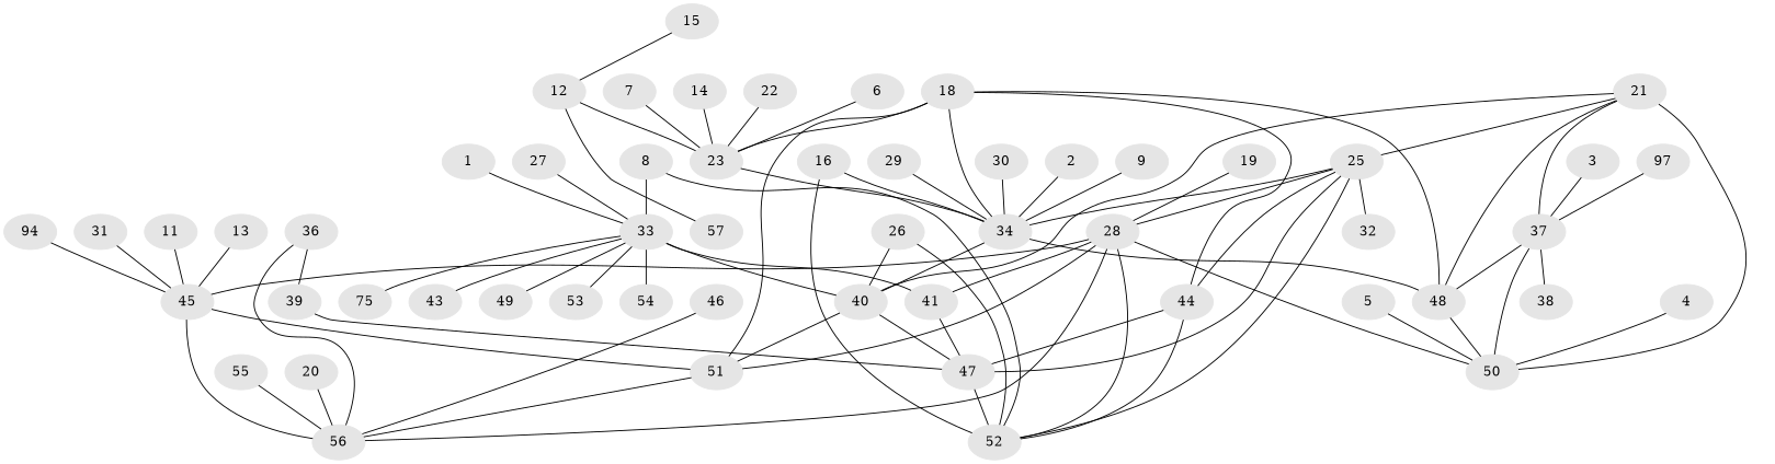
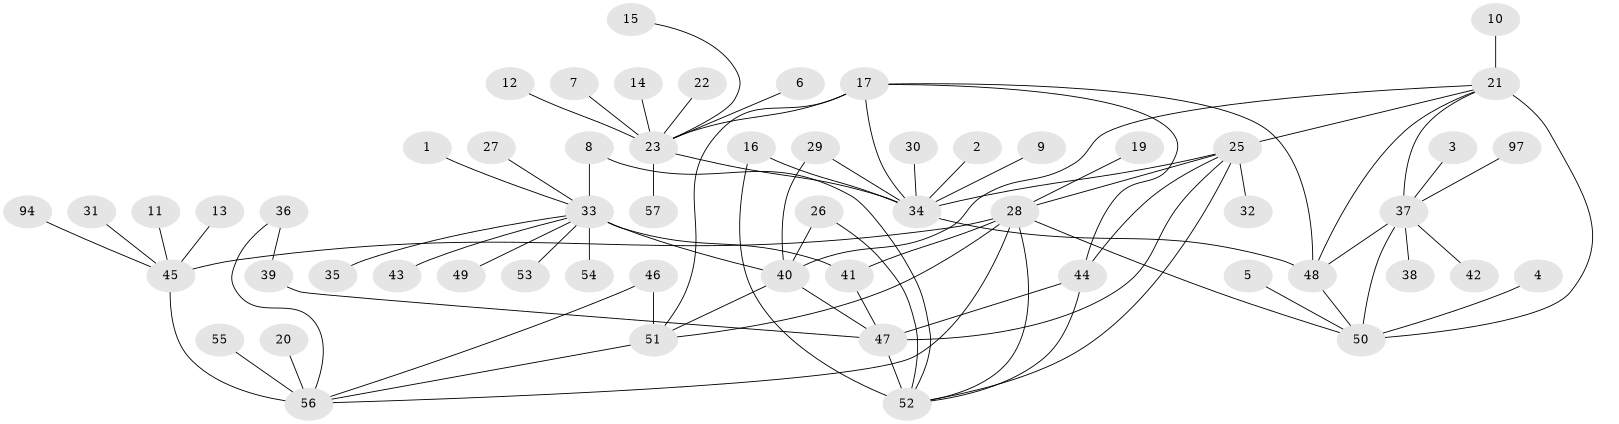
  graph {
    node [color=gray90 style=filled]
    edge [weight=1.0]
    1
    33
    40
    41
-   35 [label=75]
+   35
    43
    49
    53
    54
    2
    34
    48
    3
    37
    50
    38
+   42
    4
    5
    6
    23
    57
    7
    8
    52
    9
+   10
    21
    25
    11
    45
    51
    56
    12
    13
    14
    15
    16
    n39 [label=97]
-   18
+   18 [label=17]
    44
    47
    19
    28
    20
    32
    22
    n48 [label=94]
    26
    27
    29
    30
    31
    36
    39
    46
    55
    1 -- 33
    33 -- 40 [weight=12.0]
    33 -- 41
    33 -- 35
    33 -- 43
    33 -- 49
    33 -- 53
    33 -- 54
    40 -- 51
    40 -- 47
    41 -- 47
    2 -- 34
-   34 -- 40
+   29 -- 40
    34 -- 48
    48 -- 50 [weight=3.0]
    3 -- 37
    37 -- 48
    37 -- 50 [weight=3.0]
    37 -- 38
+   37 -- 42
    4 -- 50
    5 -- 50
    6 -- 23
    23 -- 34 [weight=9.0]
-   12 -- 57
+   23 -- 57
    7 -- 23
    8 -- 33
    8 -- 52
    9 -- 34
+   10 -- 21
    21 -- 40
    21 -- 48 [weight=2.0]
    21 -- 37 [weight=2.0]
    21 -- 50 [weight=6.0]
    21 -- 25
    25 -- 34
    25 -- 52
    25 -- 44
    25 -- 47 [weight=4.0]
    25 -- 28
    25 -- 32
    11 -- 45
-   45 -- 51 [weight=3.0]
+   46 -- 51 [weight=3.0]
    45 -- 56 [weight=3.0]
    51 -- 56
    12 -- 23
    13 -- 45
    14 -- 23
-   15 -- 12
+   15 -- 23
    16 -- 34
    16 -- 52
    n39 -- 37
    18 -- 34 [weight=3.0]
    18 -- 48
    18 -- 23 [weight=3.0]
    18 -- 51
    18 -- 44
    44 -- 52
    44 -- 47 [weight=4.0]
    47 -- 52 [weight=4.0]
    19 -- 28
    28 -- 41
    28 -- 50
    28 -- 52
    28 -- 45 [weight=6.0]
    28 -- 51 [weight=2.0]
    28 -- 56 [weight=2.0]
    20 -- 56
    22 -- 23
    n48 -- 45
    26 -- 40
    26 -- 52
    27 -- 33
    29 -- 34
    30 -- 34
    31 -- 45
    36 -- 56
    36 -- 39
    39 -- 47
    46 -- 56
    55 -- 56
  }
